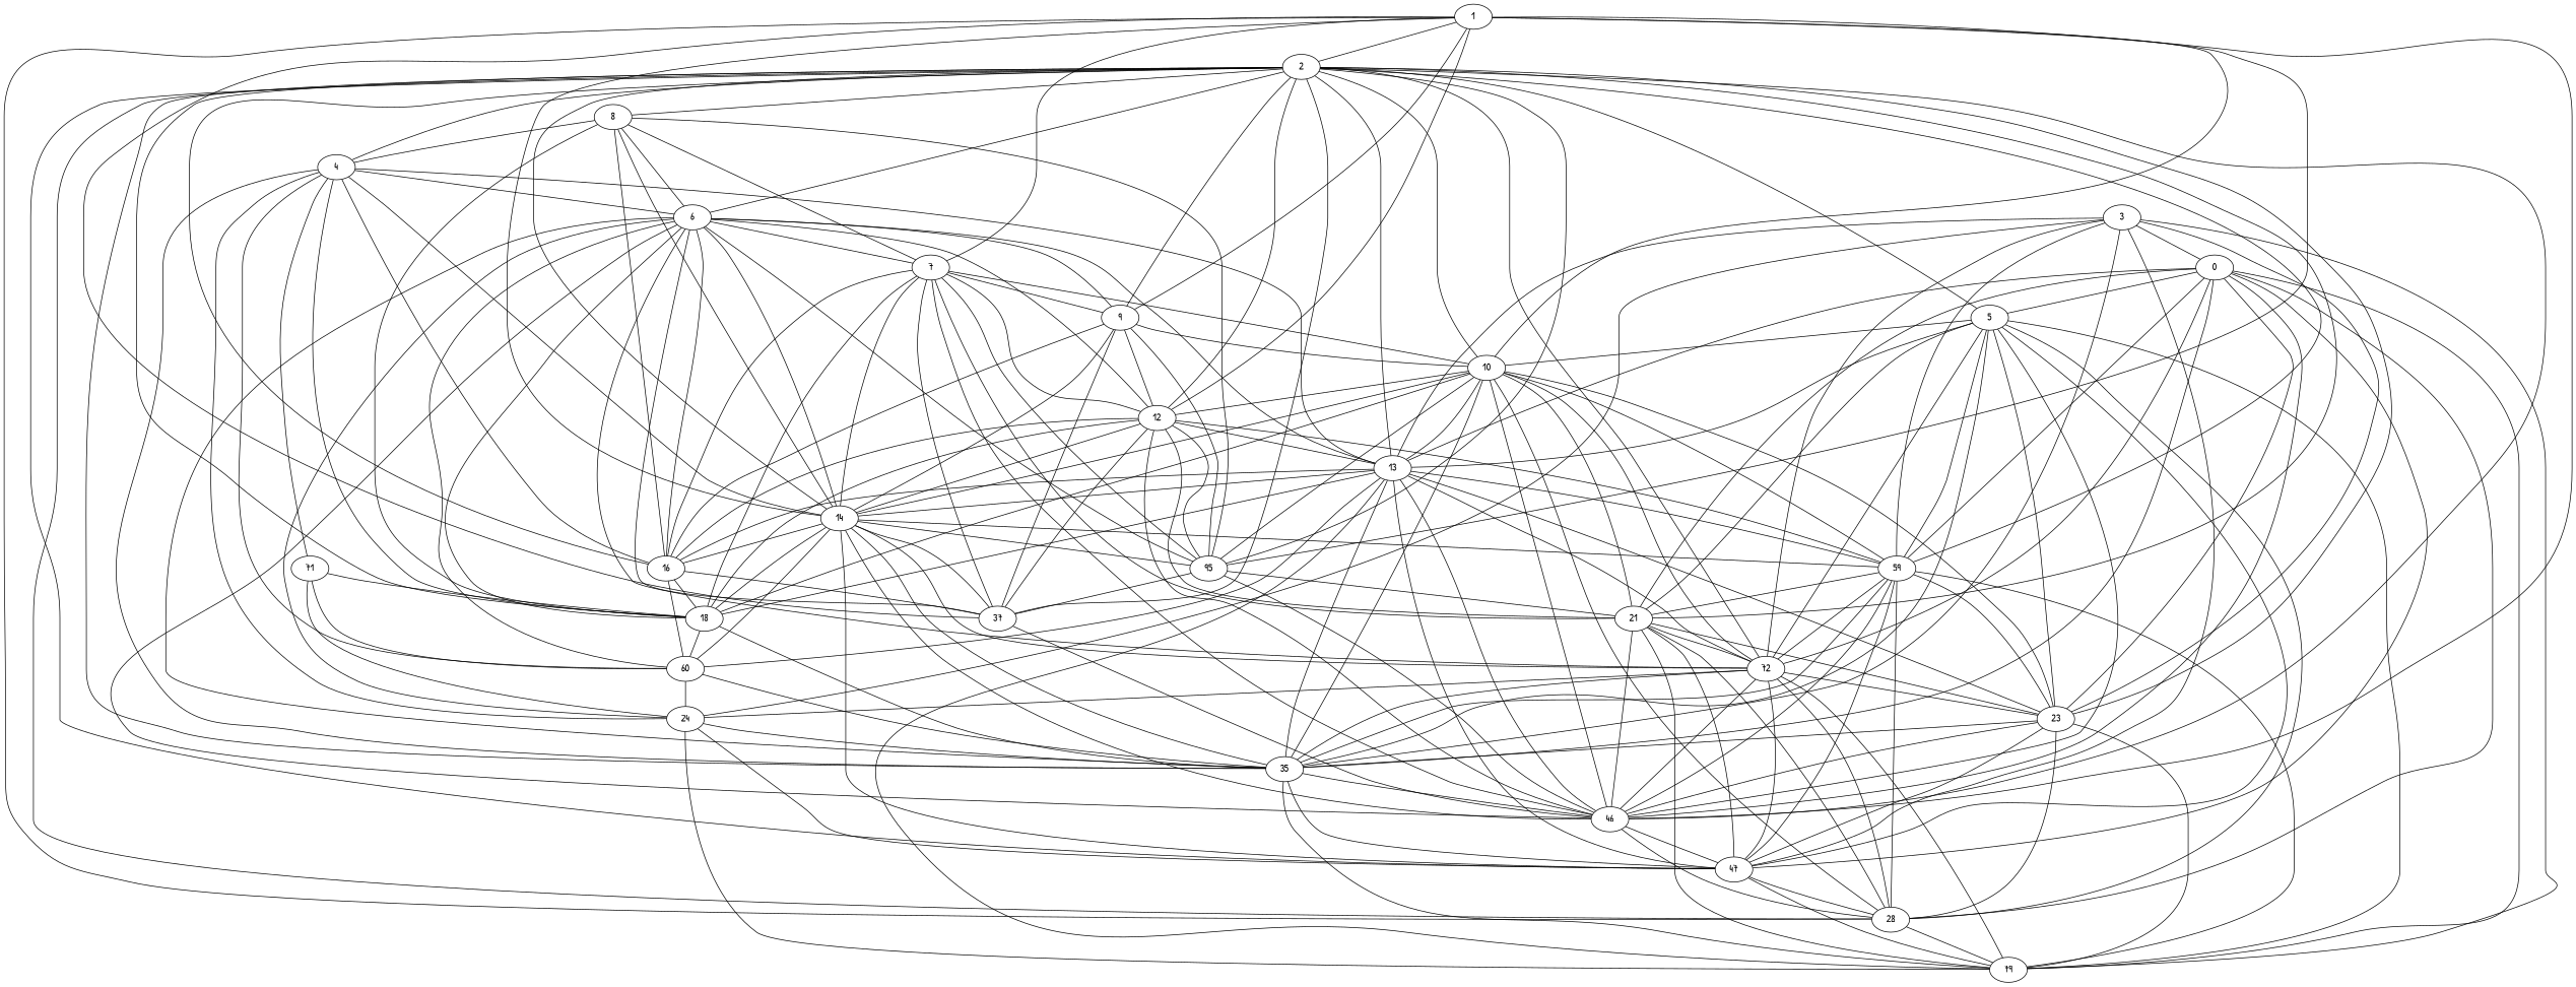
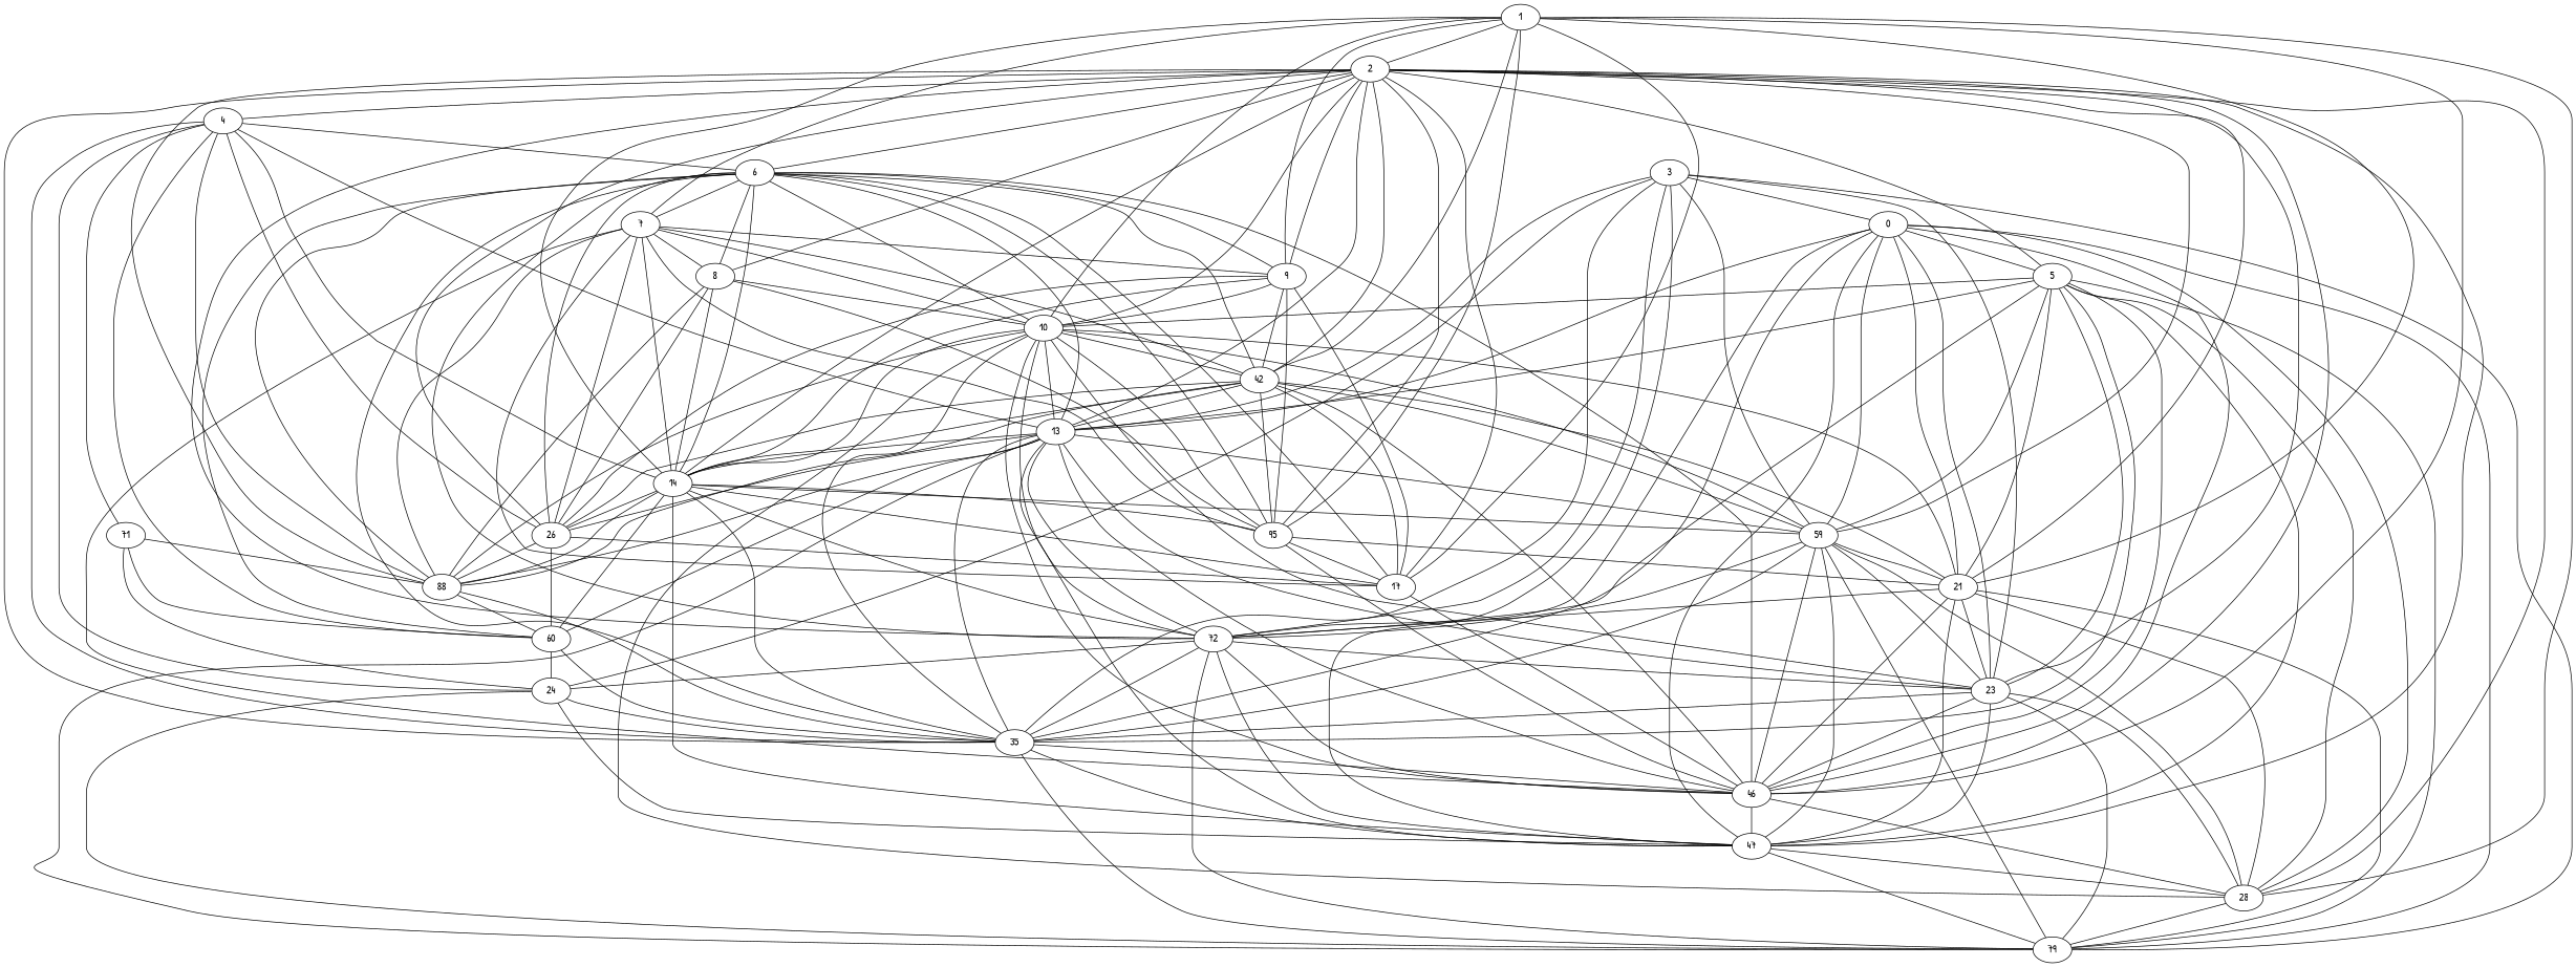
  graph {
    fontname="Patrick Hand"
    node [fontname="Patrick Hand"]
    edge [fontname="Patrick Hand"]
    n1 [label=95]
-   17 [label=37]
+   17
    21
    n4 [label=46]
    n5 [label=72]
    n6 [label=47]
    28
    23
    n9 [label=79]
    n10 [label=35]
    24
    5
    n13 [label=59]
    10
    13
-   12
+   12 [label=42]
    14
-   18
-   16
+   18 [label=88]
+   16 [label=26]
    n20 [label=60]
    8
    9
    4
    6
    n25 [label=71]
    7
    3
    0
    2
    1
    n1 -- 17
    n1 -- 21
    n1 -- n4
    17 -- n4
    21 -- n4
    21 -- n5
    21 -- n6
    21 -- 28
    21 -- 23
    21 -- n9
    n4 -- n6
    n4 -- 28
    n5 -- n4
    n5 -- n6
-   n5 -- 28
    n5 -- 23
    n5 -- n9
    n5 -- n10
    n5 -- 24
    n6 -- 28
    n6 -- n9
    28 -- n9
    23 -- n4
    23 -- n6
    23 -- 28
    23 -- n9
    23 -- n10
    n10 -- n4
    n10 -- n6
    n10 -- n9
    24 -- n6
    24 -- n9
    24 -- n10
    5 -- 21
    5 -- n4
    5 -- n5
    5 -- n6
    5 -- 28
    5 -- 23
    5 -- n9
    5 -- n10
    5 -- n13
    5 -- 10
    5 -- 13
    n13 -- 21
    n13 -- n4
    n13 -- n5
    n13 -- n6
    n13 -- 28
    n13 -- 23
    n13 -- n9
    n13 -- n10
    10 -- n1
    10 -- 21
    10 -- n4
    10 -- n5
    10 -- 28
    10 -- 23
    10 -- n10
    10 -- n13
    10 -- 13
    10 -- 12
    10 -- 14
    10 -- 18
    13 -- n4
    13 -- n5
    13 -- n6
    13 -- 23
    13 -- n9
    13 -- n10
    13 -- n13
    13 -- 14
    13 -- 18
    13 -- 16
    13 -- n20
    12 -- n1
    12 -- 17
    12 -- 21
    12 -- n4
    12 -- n13
    12 -- 13
    12 -- 14
    12 -- 18
    12 -- 16
    14 -- n1
    14 -- 17
-   14 -- n4
    14 -- n5
    14 -- n6
    14 -- n10
    14 -- n13
    14 -- 18
    14 -- 16
    14 -- n20
    18 -- n10
    18 -- n20
    16 -- 17
    16 -- 18
    16 -- n20
    n20 -- n10
    n20 -- 24
    8 -- n1
-   8 -- 4
+   8 -- 10
    8 -- 14
    8 -- 18
    8 -- 16
    9 -- n1
    9 -- 17
    9 -- 10
    9 -- 12
    9 -- 14
    9 -- 16
    4 -- n10
    4 -- 24
    4 -- 13
    4 -- 14
    4 -- 18
    4 -- 16
    4 -- n20
    4 -- 6
    4 -- n25
    6 -- n1
    6 -- 17
    6 -- n4
    6 -- n5
    6 -- n10
-   6 -- 24
+   6 -- 10
    6 -- 13
    6 -- 12
    6 -- 14
    6 -- 18
    6 -- 16
    6 -- n20
    6 -- 8
    6 -- 9
    6 -- 7
    n25 -- 24
    n25 -- 18
    n25 -- n20
    7 -- n1
    7 -- 17
    7 -- n4
    7 -- 10
    7 -- 12
    7 -- 14
    7 -- 18
    7 -- 16
    7 -- 8
    7 -- 9
    3 -- n5
    3 -- n6
    3 -- 23
    3 -- n9
    3 -- n10
    3 -- 24
    3 -- n13
    3 -- 13
    3 -- 0
    0 -- 21
    0 -- n4
    0 -- n5
    0 -- n6
    0 -- 28
    0 -- 23
    0 -- n9
    0 -- n10
    0 -- 5
    0 -- n13
    0 -- 13
    2 -- n1
    2 -- 17
    2 -- 21
    2 -- n4
    2 -- n5
    2 -- n6
    2 -- 28
    2 -- 23
    2 -- n10
    2 -- 5
    2 -- n13
    2 -- 10
    2 -- 13
    2 -- 12
    2 -- 14
    2 -- 18
    2 -- 16
    2 -- 8
    2 -- 9
    2 -- 4
    2 -- 6
    1 -- n1
    1 -- 17
-   7 -- 21
+   1 -- 21
    1 -- n4
    1 -- 28
    1 -- 10
    1 -- 12
    1 -- 14
    1 -- 9
    1 -- 7
    1 -- 2
  }
